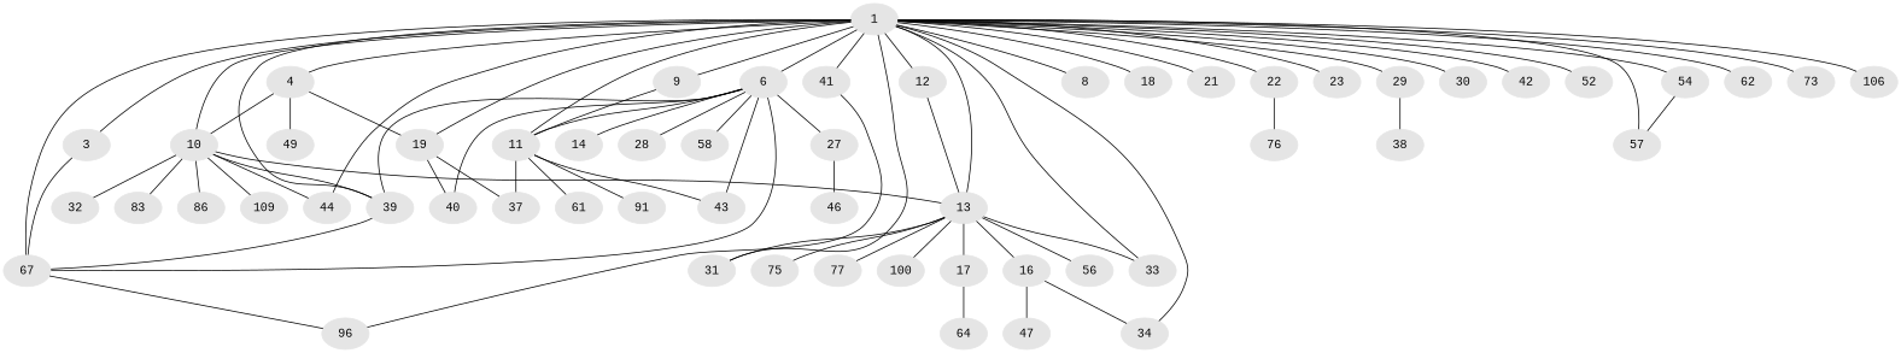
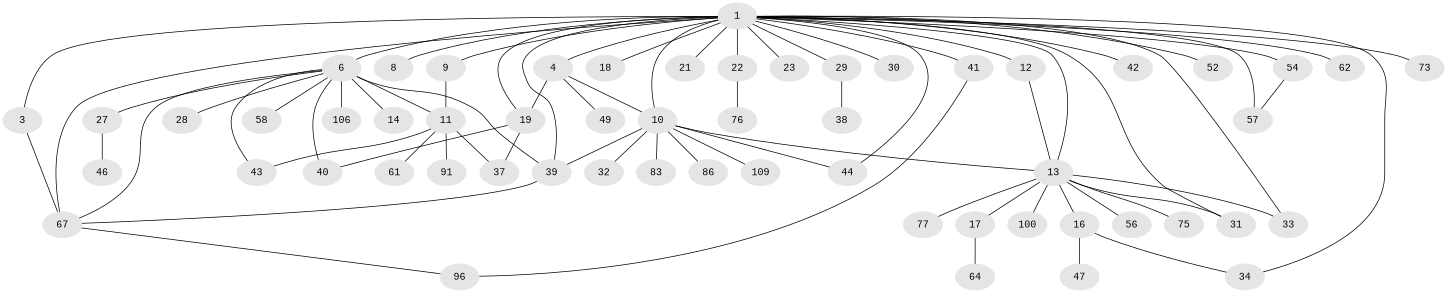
  graph {
    fontname="Liberation Mono"
    node [color=gray90 fontname="Liberation Mono" style=filled]
    edge [fontname="Liberation Mono"]
    1 [super="+2"]
    3 [super="+94"]
    4
    6 [super="+105+60+36+15"]
    8
    9 [super="+35+111"]
    10
    11
    12
    13
    18
    19 [super="+66+20+25"]
    21
    22
    23
    29 [super="+114"]
    30
    31
    33
    34
    39 [super="+61"]
    41 [super="+63+65"]
    42
    44
    52
    54
    57 [super="+72"]
    62
    67 [super="+80+112+92"]
    73
    106
    49
    14
    27
    28 [super="+70"]
    40
    43 [super="+53"]
    58
    32
    83
    86
    109
    37
    n44 [label=61]
    91
    16
    17
    56
    75
    77
    100
    76
    38
    96 [super="+107"]
    46
    47
    64
    1 -- 3
    1 -- 4
    1 -- 6 [weight=6]
    1 -- 8
    1 -- 9
    1 -- 10 [weight=2]
-   1 -- 11
    1 -- 12 [weight=2]
    1 -- 13
    1 -- 18
    1 -- 19 [weight=2]
    1 -- 21
    1 -- 22
    1 -- 23
    1 -- 29
    1 -- 30
    1 -- 31
    1 -- 33
    1 -- 34
    1 -- 39
    1 -- 41 [weight=2]
    1 -- 42
    1 -- 44
    1 -- 52
    1 -- 54
    1 -- 57 [weight=2]
    1 -- 62 [weight=2]
    1 -- 67 [weight=3]
    1 -- 73
-   1 -- 106
+   6 -- 106
    3 -- 67
    4 -- 10
    4 -- 19
    4 -- 49
    6 -- 11
    6 -- 39
    6 -- 67
    6 -- 14
    6 -- 27
    6 -- 28
    6 -- 40
    6 -- 43
    6 -- 58
    9 -- 11
    10 -- 13
    10 -- 39
    10 -- 44
    10 -- 32
    10 -- 83
    10 -- 86
    10 -- 109
    11 -- 43
    11 -- 37
    11 -- n44
    11 -- 91
    12 -- 13
    13 -- 31
    13 -- 33
    13 -- 16
    13 -- 17
    13 -- 56
    13 -- 75
    13 -- 77
    13 -- 100
    19 -- 40
    19 -- 37
    22 -- 76
    29 -- 38
    39 -- 67
    41 -- 96
    54 -- 57
    67 -- 96
    27 -- 46
    16 -- 34
    16 -- 47
    17 -- 64
  }
